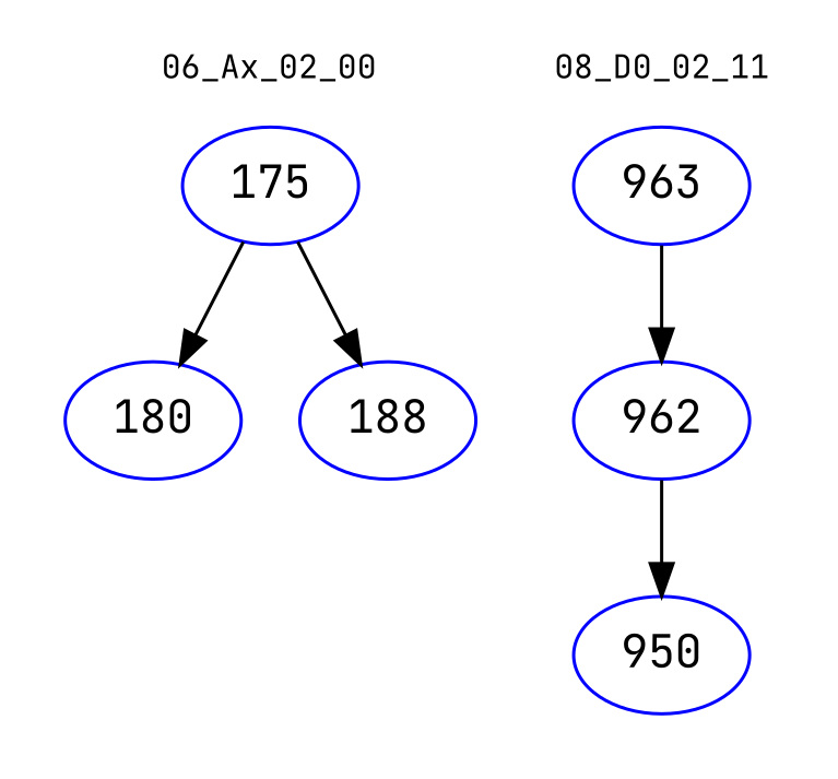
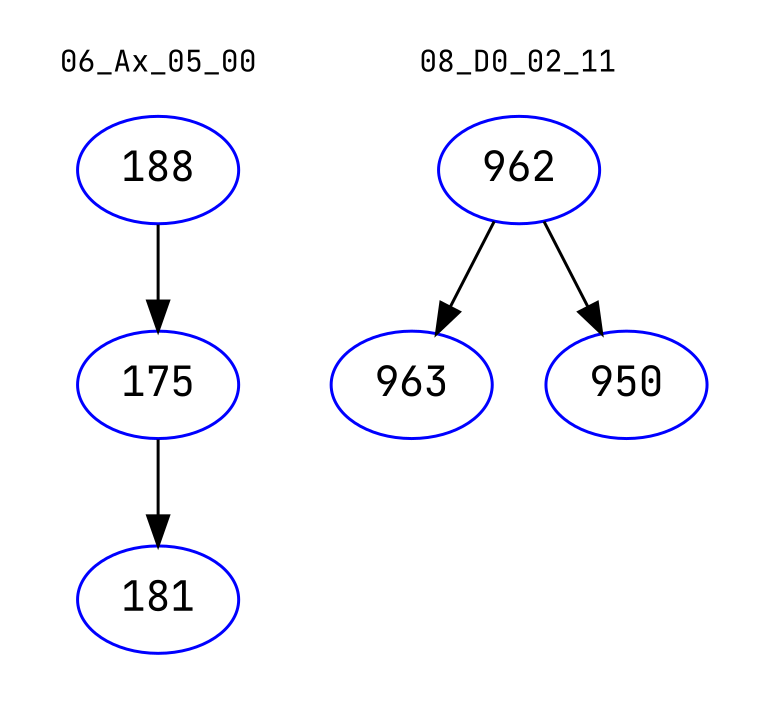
  digraph {
    fontname="JetBrains Mono"
    node [color=blue fontname="JetBrains Mono"]
    edge [color=black fontname="JetBrains Mono"]
    n1 [label=175]
-   n2 [label=180]
+   n2 [label=181]
    n3 [label=188]
    n4 [label=962]
    n5 [label=963]
    n6 [label=950]
    subgraph cluster_1 {
      color=white
      fontsize=10
-     label="06_Ax_02_00"
+     label="06_Ax_05_00"
      n1
      n2
      n3
    }
    subgraph cluster_2 {
      color=white
      fontsize=10
      label="08_D0_02_11"
      n4
      n5
      n6
    }
    n1 -> n2
-   n1 -> n3
-   n5 -> n4
+   n3 -> n1
+   n4 -> n5
    n4 -> n6
  }
